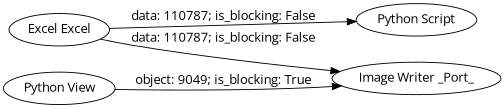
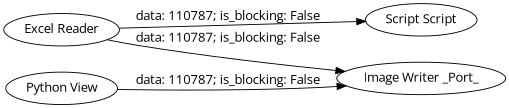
  digraph {
    fontname="Open Sans"
    rankdir=LR
    node [fontname="Open Sans"]
    edge [fontname="Open Sans"]
    n1 [label="Image Writer _Port_"]
-   n2 [label="Excel Excel"]
-   n3 [label="Python Script"]
+   n2 [label="Excel Reader"]
+   n3 [label="Script Script"]
    n4 [label="Python View"]
    n2 -> n1 [label="data: 110787; is_blocking: False"]
    n2 -> n3 [label="data: 110787; is_blocking: False"]
-   n4 -> n1 [label="object: 9049; is_blocking: True"]
+   n4 -> n1 [label="data: 110787; is_blocking: False"]
  }
